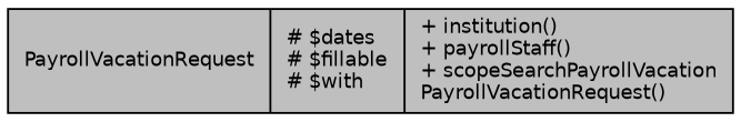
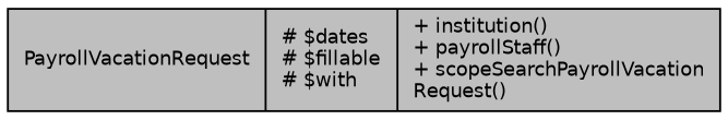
  digraph {
    rankdir=LR
-   n1 [color=black fillcolor=grey75 fontcolor=black fontname=Helvetica fontsize=10 height=0.2 label="{PayrollVacationRequest\n|# $dates\l# $fillable\l# $with\l|+ institution()\l+ payrollStaff()\l+ scopeSearchPayrollVacation\lPayrollVacationRequest()\l}" shape=record style=filled width=0.4]
+   n1 [color=black fillcolor=grey75 fontcolor=black fontname=Helvetica fontsize=10 height=0.2 label="{PayrollVacationRequest\n|# $dates\l# $fillable\l# $with\l|+ institution()\l+ payrollStaff()\l+ scopeSearchPayrollVacation\lRequest()\l}" shape=record style=filled width=0.4]
  }
